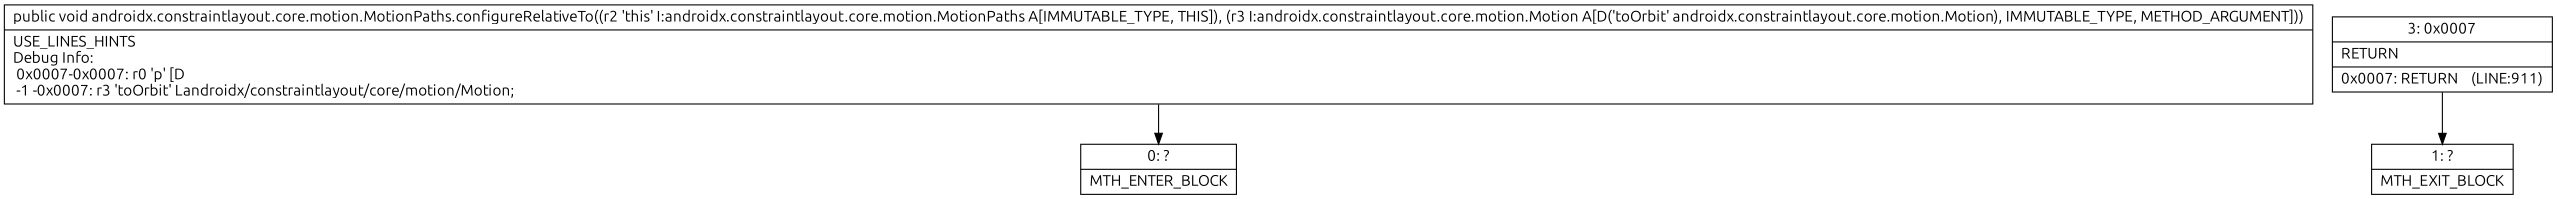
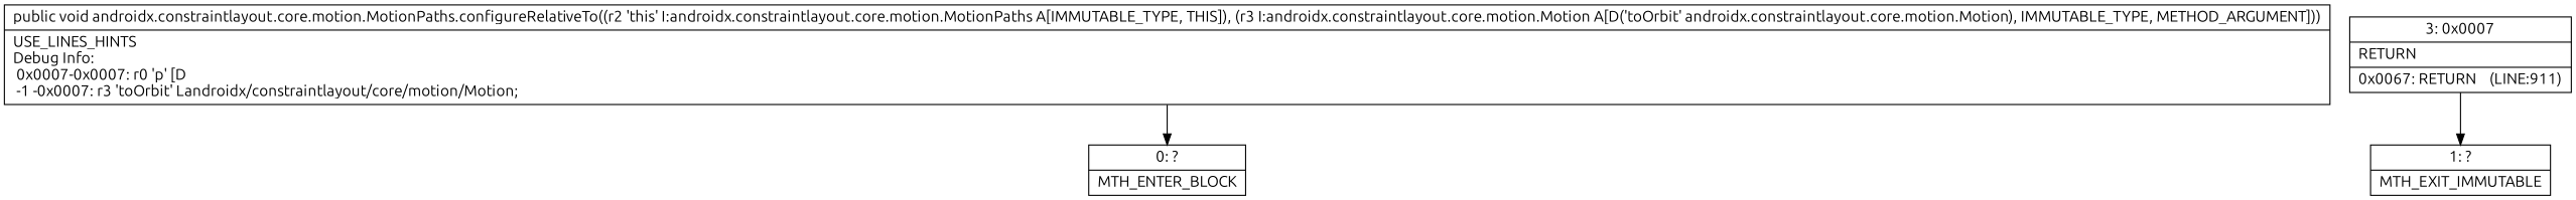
  digraph {
    fontname=Ubuntu
    node [fontname=Ubuntu shape=record]
    edge [fontname=Ubuntu]
    n1 [label="{0\:\ ?|MTH_ENTER_BLOCK\l}"]
-   n2 [label="{3\:\ 0x0007|RETURN\l|0x0007: RETURN    (LINE:911)\l}"]
-   n3 [label="{1\:\ ?|MTH_EXIT_BLOCK\l}"]
+   n2 [label="{3\:\ 0x0007|RETURN\l|0x0067: RETURN    (LINE:911)\l}"]
+   n3 [label="{1\:\ ?|MTH_EXIT_IMMUTABLE\l}"]
    n4 [label="{public void androidx.constraintlayout.core.motion.MotionPaths.configureRelativeTo((r2 'this' I:androidx.constraintlayout.core.motion.MotionPaths A[IMMUTABLE_TYPE, THIS]), (r3 I:androidx.constraintlayout.core.motion.Motion A[D('toOrbit' androidx.constraintlayout.core.motion.Motion), IMMUTABLE_TYPE, METHOD_ARGUMENT]))  | USE_LINES_HINTS\lDebug Info:\l  0x0007\-0x0007: r0 'p' [D\l  \-1 \-0x0007: r3 'toOrbit' Landroidx\/constraintlayout\/core\/motion\/Motion;\l}"]
    n2 -> n3
    n4 -> n1
  }
